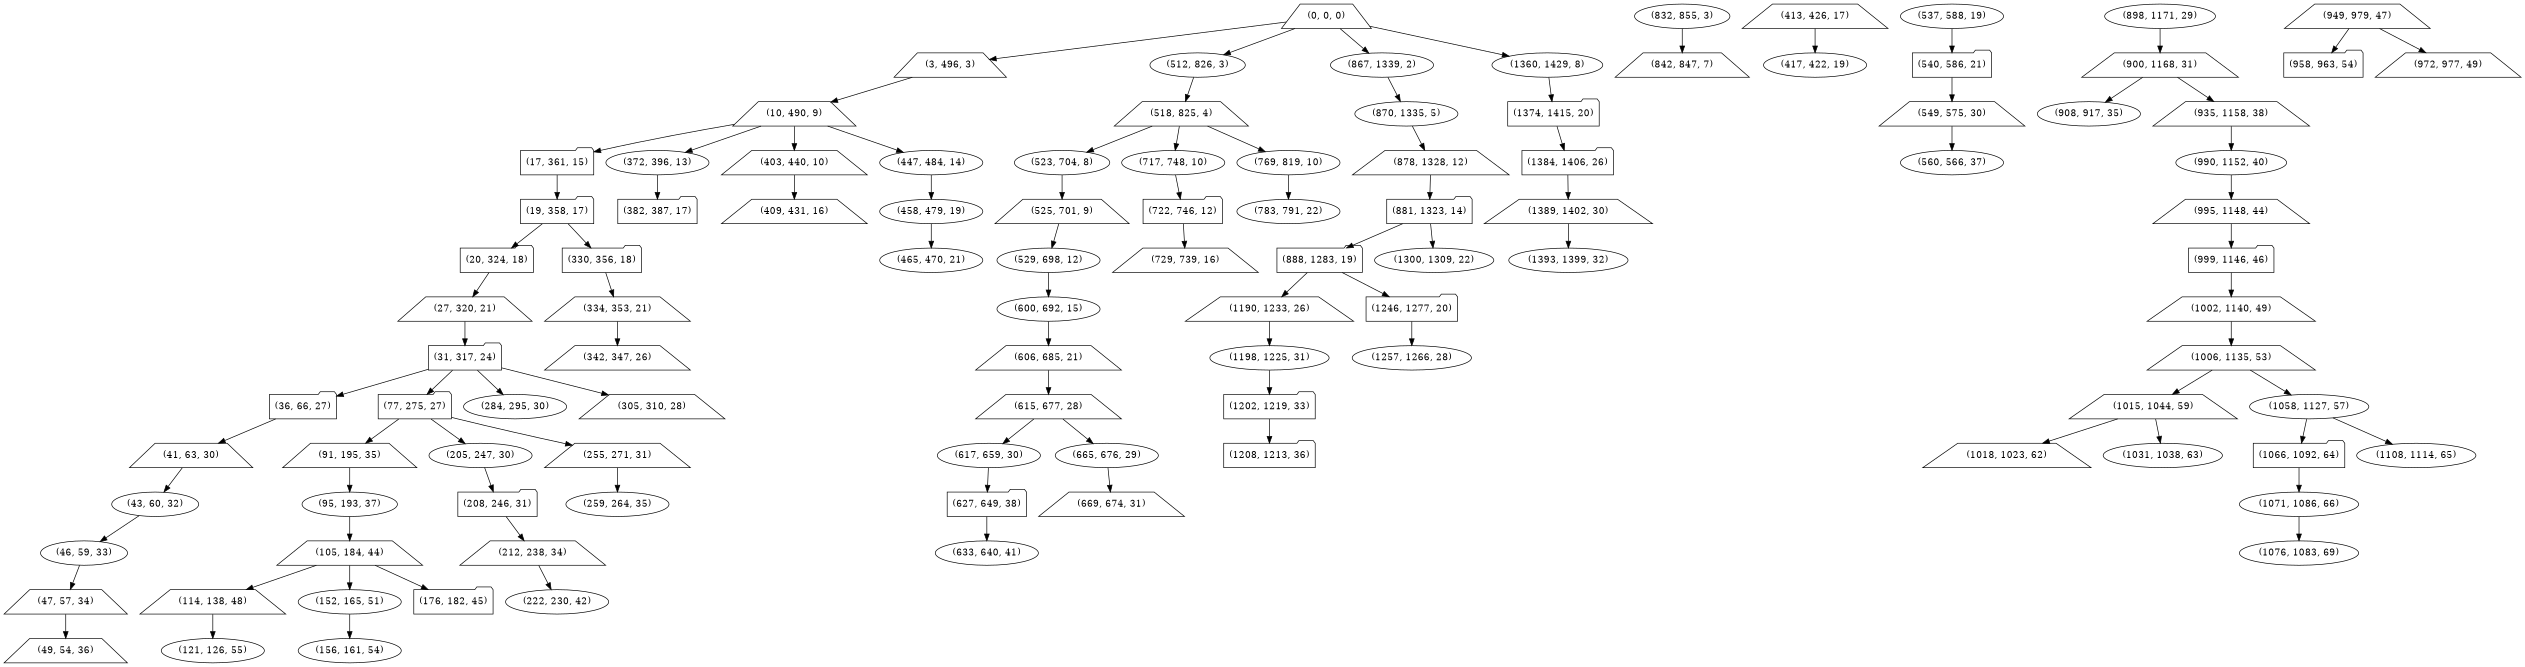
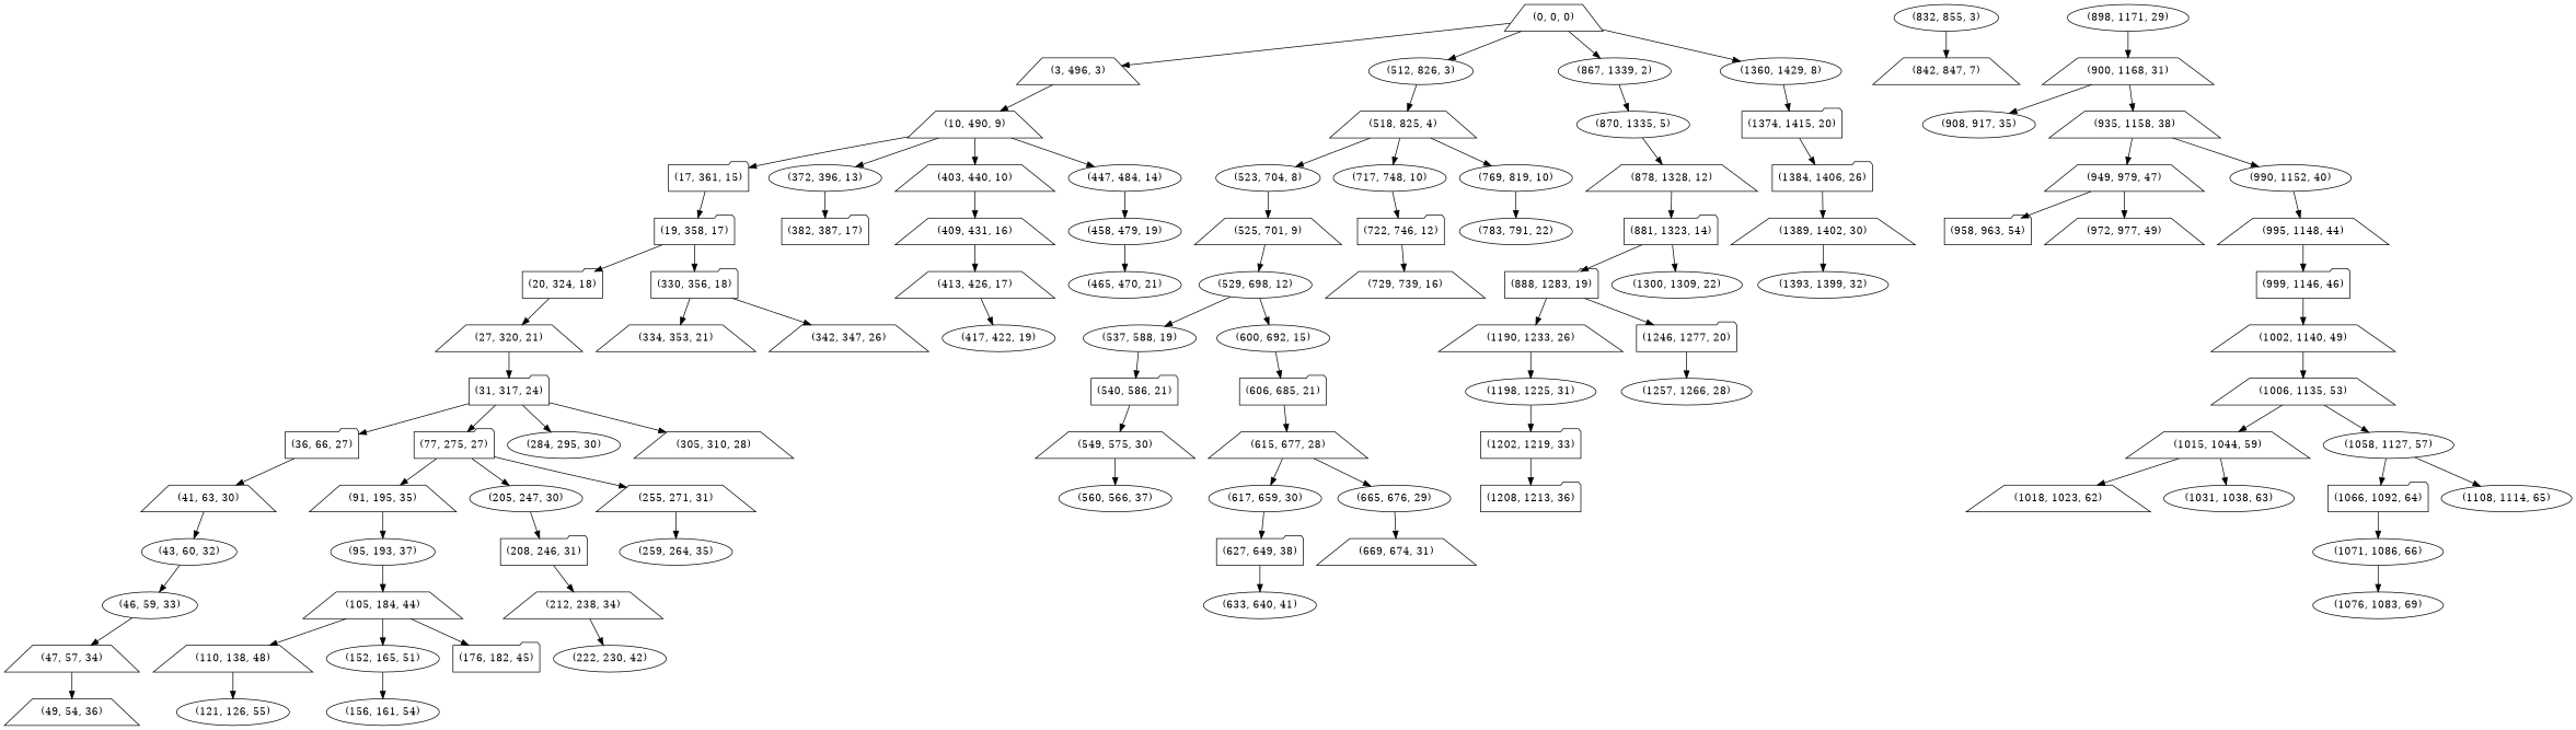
  digraph {
    node [shape=ellipse]
    "(0, 0, 0)" [shape=trapezium]
    "(3, 496, 3)" [shape=trapezium]
    "(512, 826, 3)"
    "(867, 1339, 2)"
    "(1360, 1429, 8)"
    "(10, 490, 9)" [shape=trapezium]
    "(518, 825, 4)" [shape=trapezium]
    "(842, 847, 7)" [shape=trapezium]
    "(832, 855, 3)"
    "(870, 1335, 5)"
    "(1374, 1415, 20)" [shape=folder]
    "(17, 361, 15)" [shape=folder]
    "(372, 396, 13)"
    "(403, 440, 10)" [shape=trapezium]
    "(447, 484, 14)"
    "(19, 358, 17)" [shape=folder]
    "(382, 387, 17)" [shape=folder]
    "(409, 431, 16)" [shape=trapezium]
    "(458, 479, 19)"
    "(20, 324, 18)" [shape=folder]
    "(330, 356, 18)" [shape=folder]
    "(27, 320, 21)" [shape=trapezium]
    "(334, 353, 21)" [shape=trapezium]
    "(31, 317, 24)" [shape=folder]
    "(36, 66, 27)" [shape=folder]
    "(77, 275, 27)" [shape=folder]
    "(284, 295, 30)"
    "(305, 310, 28)" [shape=trapezium]
    "(41, 63, 30)" [shape=trapezium]
    "(91, 195, 35)" [shape=trapezium]
    "(205, 247, 30)"
    "(255, 271, 31)" [shape=trapezium]
    "(43, 60, 32)"
    "(46, 59, 33)"
    "(47, 57, 34)" [shape=trapezium]
    "(49, 54, 36)" [shape=trapezium]
    "(95, 193, 37)"
    "(208, 246, 31)" [shape=folder]
    "(259, 264, 35)"
    "(105, 184, 44)" [shape=trapezium]
-   "(110, 138, 48)" [shape=trapezium label="(114, 138, 48)"]
+   "(110, 138, 48)" [shape=trapezium]
    "(152, 165, 51)"
    "(176, 182, 45)" [shape=folder]
    "(121, 126, 55)"
    "(156, 161, 54)"
    "(212, 238, 34)" [shape=trapezium]
    "(222, 230, 42)"
    "(342, 347, 26)" [shape=trapezium]
    "(413, 426, 17)" [shape=trapezium]
    "(417, 422, 19)"
    "(465, 470, 21)"
    "(523, 704, 8)"
    "(717, 748, 10)"
    "(769, 819, 10)"
    "(525, 701, 9)" [shape=trapezium]
    "(722, 746, 12)" [shape=folder]
    "(783, 791, 22)"
    "(529, 698, 12)"
    "(537, 588, 19)"
    "(600, 692, 15)"
    "(540, 586, 21)" [shape=folder]
-   "(606, 685, 21)" [shape=trapezium]
+   "(606, 685, 21)" [shape=folder]
    "(549, 575, 30)" [shape=trapezium]
    "(560, 566, 37)"
    "(615, 677, 28)" [shape=trapezium]
    "(617, 659, 30)"
    "(665, 676, 29)"
    "(627, 649, 38)" [shape=folder]
    "(669, 674, 31)" [shape=trapezium]
    "(633, 640, 41)"
    "(729, 739, 16)" [shape=trapezium]
    "(878, 1328, 12)" [shape=trapezium]
    "(881, 1323, 14)" [shape=folder]
    "(888, 1283, 19)" [shape=folder]
    "(1300, 1309, 22)"
    "(1190, 1233, 26)" [shape=trapezium]
    "(1246, 1277, 20)" [shape=folder]
    "(900, 1168, 31)" [shape=trapezium]
    "(898, 1171, 29)"
    "(1198, 1225, 31)"
    "(1257, 1266, 28)"
    "(908, 917, 35)"
    "(935, 1158, 38)" [shape=trapezium]
    "(949, 979, 47)" [shape=trapezium]
    "(990, 1152, 40)"
    "(958, 963, 54)" [shape=folder]
    "(972, 977, 49)" [shape=trapezium]
    "(995, 1148, 44)" [shape=trapezium]
    "(999, 1146, 46)" [shape=folder]
    "(1002, 1140, 49)" [shape=trapezium]
    "(1006, 1135, 53)" [shape=trapezium]
    "(1015, 1044, 59)" [shape=trapezium]
    "(1058, 1127, 57)"
    "(1018, 1023, 62)" [shape=trapezium]
    "(1031, 1038, 63)"
    "(1066, 1092, 64)" [shape=folder]
    "(1108, 1114, 65)"
    "(1071, 1086, 66)"
    "(1076, 1083, 69)"
    "(1202, 1219, 33)" [shape=folder]
    "(1208, 1213, 36)" [shape=folder]
    "(1384, 1406, 26)" [shape=folder]
    "(1389, 1402, 30)" [shape=trapezium]
    "(1393, 1399, 32)"
    "(0, 0, 0)" -> "(3, 496, 3)"
    "(0, 0, 0)" -> "(512, 826, 3)"
    "(0, 0, 0)" -> "(867, 1339, 2)"
    "(0, 0, 0)" -> "(1360, 1429, 8)"
    "(3, 496, 3)" -> "(10, 490, 9)"
    "(512, 826, 3)" -> "(518, 825, 4)"
    "(867, 1339, 2)" -> "(870, 1335, 5)"
    "(1360, 1429, 8)" -> "(1374, 1415, 20)"
    "(10, 490, 9)" -> "(17, 361, 15)"
    "(10, 490, 9)" -> "(372, 396, 13)"
    "(10, 490, 9)" -> "(403, 440, 10)"
    "(10, 490, 9)" -> "(447, 484, 14)"
    "(518, 825, 4)" -> "(523, 704, 8)"
    "(518, 825, 4)" -> "(717, 748, 10)"
    "(518, 825, 4)" -> "(769, 819, 10)"
    "(832, 855, 3)" -> "(842, 847, 7)"
    "(870, 1335, 5)" -> "(878, 1328, 12)"
    "(1374, 1415, 20)" -> "(1384, 1406, 26)"
    "(17, 361, 15)" -> "(19, 358, 17)"
    "(372, 396, 13)" -> "(382, 387, 17)"
    "(403, 440, 10)" -> "(409, 431, 16)"
    "(447, 484, 14)" -> "(458, 479, 19)"
    "(19, 358, 17)" -> "(20, 324, 18)"
    "(19, 358, 17)" -> "(330, 356, 18)"
+   "(409, 431, 16)" -> "(413, 426, 17)"
    "(458, 479, 19)" -> "(465, 470, 21)"
    "(20, 324, 18)" -> "(27, 320, 21)"
    "(330, 356, 18)" -> "(334, 353, 21)"
    "(27, 320, 21)" -> "(31, 317, 24)"
-   "(334, 353, 21)" -> "(342, 347, 26)"
+   "(330, 356, 18)" -> "(342, 347, 26)"
    "(31, 317, 24)" -> "(36, 66, 27)"
    "(31, 317, 24)" -> "(77, 275, 27)"
    "(31, 317, 24)" -> "(284, 295, 30)"
    "(31, 317, 24)" -> "(305, 310, 28)"
    "(36, 66, 27)" -> "(41, 63, 30)"
    "(77, 275, 27)" -> "(91, 195, 35)"
    "(77, 275, 27)" -> "(205, 247, 30)"
    "(77, 275, 27)" -> "(255, 271, 31)"
    "(41, 63, 30)" -> "(43, 60, 32)"
    "(91, 195, 35)" -> "(95, 193, 37)"
    "(205, 247, 30)" -> "(208, 246, 31)"
    "(255, 271, 31)" -> "(259, 264, 35)"
    "(43, 60, 32)" -> "(46, 59, 33)"
    "(46, 59, 33)" -> "(47, 57, 34)"
    "(47, 57, 34)" -> "(49, 54, 36)"
    "(95, 193, 37)" -> "(105, 184, 44)"
    "(208, 246, 31)" -> "(212, 238, 34)"
    "(105, 184, 44)" -> "(110, 138, 48)"
    "(105, 184, 44)" -> "(152, 165, 51)"
    "(105, 184, 44)" -> "(176, 182, 45)"
    "(110, 138, 48)" -> "(121, 126, 55)"
    "(152, 165, 51)" -> "(156, 161, 54)"
    "(212, 238, 34)" -> "(222, 230, 42)"
    "(413, 426, 17)" -> "(417, 422, 19)"
    "(523, 704, 8)" -> "(525, 701, 9)"
    "(717, 748, 10)" -> "(722, 746, 12)"
    "(769, 819, 10)" -> "(783, 791, 22)"
    "(525, 701, 9)" -> "(529, 698, 12)"
    "(722, 746, 12)" -> "(729, 739, 16)"
+   "(529, 698, 12)" -> "(537, 588, 19)"
    "(529, 698, 12)" -> "(600, 692, 15)"
    "(537, 588, 19)" -> "(540, 586, 21)"
    "(600, 692, 15)" -> "(606, 685, 21)"
    "(540, 586, 21)" -> "(549, 575, 30)"
    "(606, 685, 21)" -> "(615, 677, 28)"
    "(549, 575, 30)" -> "(560, 566, 37)"
    "(615, 677, 28)" -> "(617, 659, 30)"
    "(615, 677, 28)" -> "(665, 676, 29)"
    "(617, 659, 30)" -> "(627, 649, 38)"
    "(665, 676, 29)" -> "(669, 674, 31)"
    "(627, 649, 38)" -> "(633, 640, 41)"
    "(878, 1328, 12)" -> "(881, 1323, 14)"
    "(881, 1323, 14)" -> "(888, 1283, 19)"
    "(881, 1323, 14)" -> "(1300, 1309, 22)"
    "(888, 1283, 19)" -> "(1190, 1233, 26)"
    "(888, 1283, 19)" -> "(1246, 1277, 20)"
    "(1190, 1233, 26)" -> "(1198, 1225, 31)"
    "(1246, 1277, 20)" -> "(1257, 1266, 28)"
    "(900, 1168, 31)" -> "(908, 917, 35)"
    "(900, 1168, 31)" -> "(935, 1158, 38)"
    "(898, 1171, 29)" -> "(900, 1168, 31)"
    "(1198, 1225, 31)" -> "(1202, 1219, 33)"
+   "(935, 1158, 38)" -> "(949, 979, 47)"
    "(935, 1158, 38)" -> "(990, 1152, 40)"
    "(949, 979, 47)" -> "(958, 963, 54)"
    "(949, 979, 47)" -> "(972, 977, 49)"
    "(990, 1152, 40)" -> "(995, 1148, 44)"
    "(995, 1148, 44)" -> "(999, 1146, 46)"
    "(999, 1146, 46)" -> "(1002, 1140, 49)"
    "(1002, 1140, 49)" -> "(1006, 1135, 53)"
    "(1006, 1135, 53)" -> "(1015, 1044, 59)"
    "(1006, 1135, 53)" -> "(1058, 1127, 57)"
    "(1015, 1044, 59)" -> "(1018, 1023, 62)"
    "(1015, 1044, 59)" -> "(1031, 1038, 63)"
    "(1058, 1127, 57)" -> "(1066, 1092, 64)"
    "(1058, 1127, 57)" -> "(1108, 1114, 65)"
    "(1066, 1092, 64)" -> "(1071, 1086, 66)"
    "(1071, 1086, 66)" -> "(1076, 1083, 69)"
    "(1202, 1219, 33)" -> "(1208, 1213, 36)"
    "(1384, 1406, 26)" -> "(1389, 1402, 30)"
    "(1389, 1402, 30)" -> "(1393, 1399, 32)"
  }
